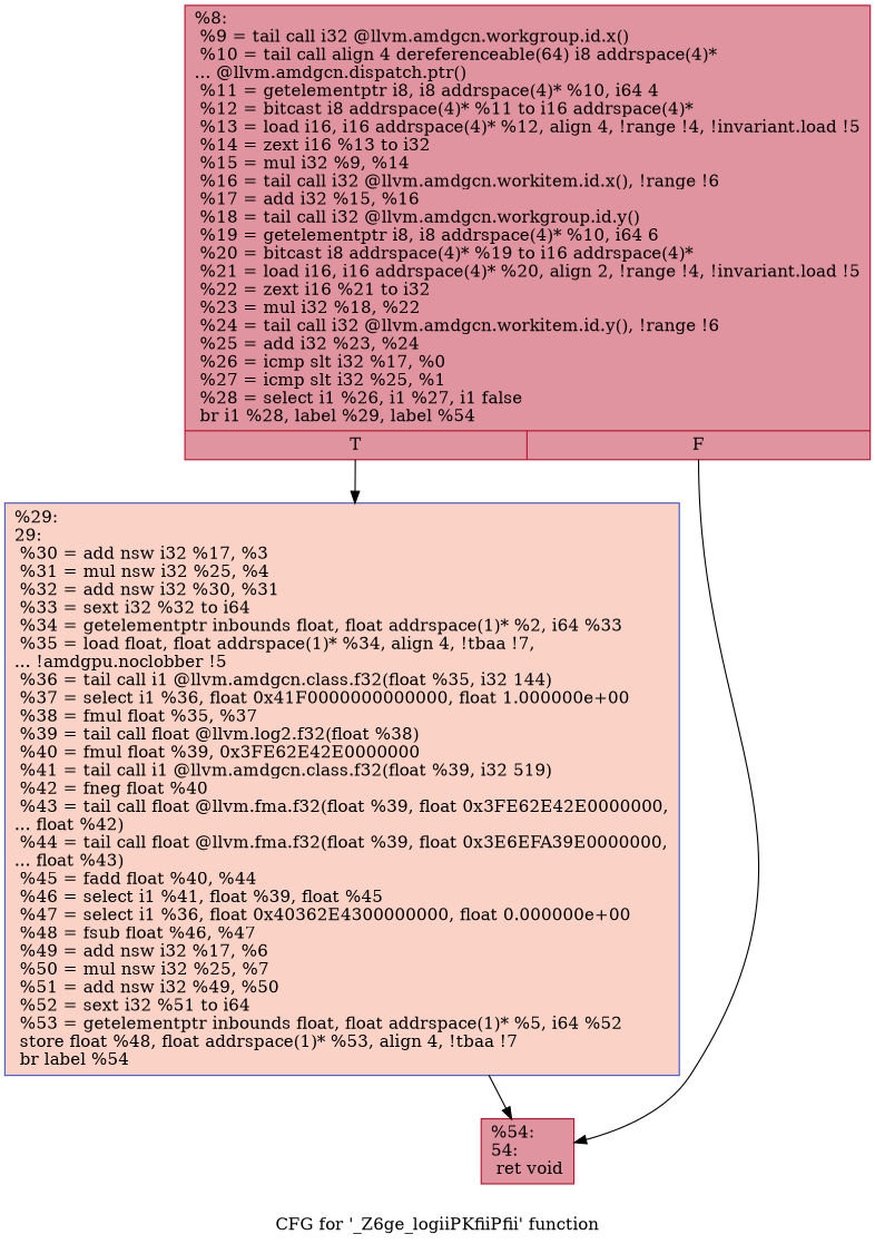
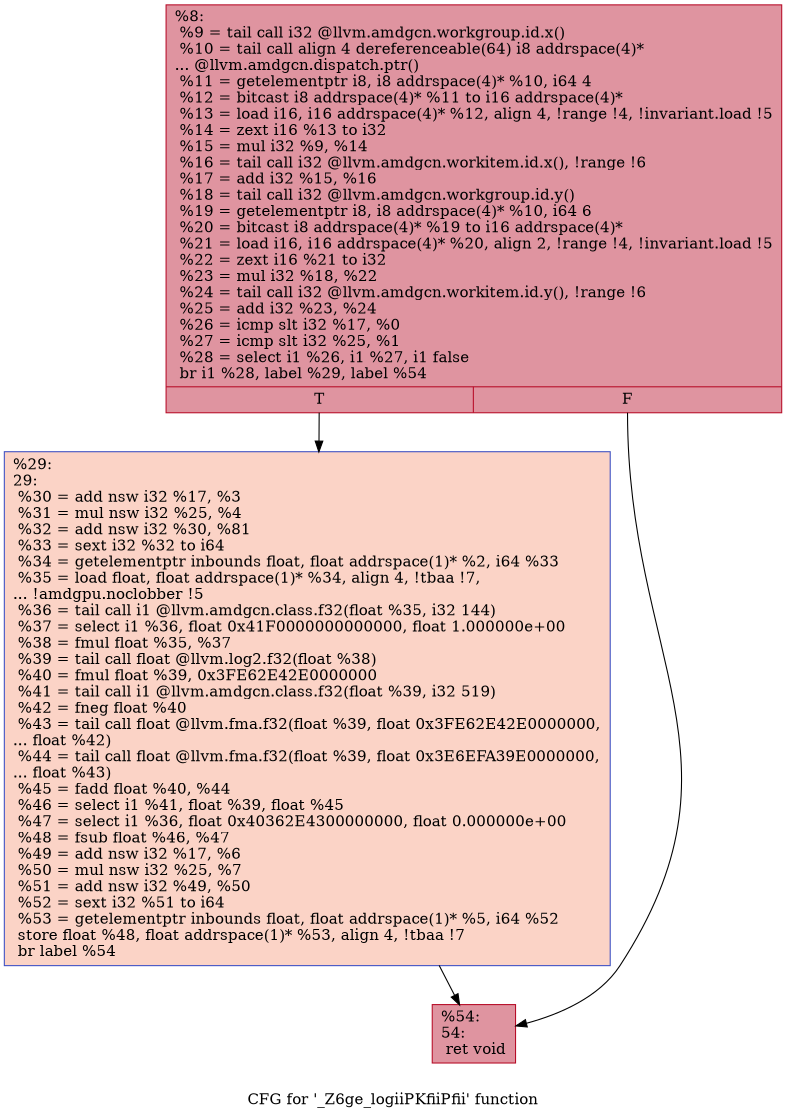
  digraph {
    label="CFG for '_Z6ge_logiiPKfiiPfii' function"
    node [color="#b70d28ff" fillcolor="#b70d2870" shape=record style=filled]
    n1 [label="{%8:\l  %9 = tail call i32 @llvm.amdgcn.workgroup.id.x()\l  %10 = tail call align 4 dereferenceable(64) i8 addrspace(4)*\l... @llvm.amdgcn.dispatch.ptr()\l  %11 = getelementptr i8, i8 addrspace(4)* %10, i64 4\l  %12 = bitcast i8 addrspace(4)* %11 to i16 addrspace(4)*\l  %13 = load i16, i16 addrspace(4)* %12, align 4, !range !4, !invariant.load !5\l  %14 = zext i16 %13 to i32\l  %15 = mul i32 %9, %14\l  %16 = tail call i32 @llvm.amdgcn.workitem.id.x(), !range !6\l  %17 = add i32 %15, %16\l  %18 = tail call i32 @llvm.amdgcn.workgroup.id.y()\l  %19 = getelementptr i8, i8 addrspace(4)* %10, i64 6\l  %20 = bitcast i8 addrspace(4)* %19 to i16 addrspace(4)*\l  %21 = load i16, i16 addrspace(4)* %20, align 2, !range !4, !invariant.load !5\l  %22 = zext i16 %21 to i32\l  %23 = mul i32 %18, %22\l  %24 = tail call i32 @llvm.amdgcn.workitem.id.y(), !range !6\l  %25 = add i32 %23, %24\l  %26 = icmp slt i32 %17, %0\l  %27 = icmp slt i32 %25, %1\l  %28 = select i1 %26, i1 %27, i1 false\l  br i1 %28, label %29, label %54\l|{<s0>T|<s1>F}}"]
-   n2 [color="#3d50c3ff" fillcolor="#f59c7d70" label="{%29:\l29:                                               \l  %30 = add nsw i32 %17, %3\l  %31 = mul nsw i32 %25, %4\l  %32 = add nsw i32 %30, %31\l  %33 = sext i32 %32 to i64\l  %34 = getelementptr inbounds float, float addrspace(1)* %2, i64 %33\l  %35 = load float, float addrspace(1)* %34, align 4, !tbaa !7,\l... !amdgpu.noclobber !5\l  %36 = tail call i1 @llvm.amdgcn.class.f32(float %35, i32 144)\l  %37 = select i1 %36, float 0x41F0000000000000, float 1.000000e+00\l  %38 = fmul float %35, %37\l  %39 = tail call float @llvm.log2.f32(float %38)\l  %40 = fmul float %39, 0x3FE62E42E0000000\l  %41 = tail call i1 @llvm.amdgcn.class.f32(float %39, i32 519)\l  %42 = fneg float %40\l  %43 = tail call float @llvm.fma.f32(float %39, float 0x3FE62E42E0000000,\l... float %42)\l  %44 = tail call float @llvm.fma.f32(float %39, float 0x3E6EFA39E0000000,\l... float %43)\l  %45 = fadd float %40, %44\l  %46 = select i1 %41, float %39, float %45\l  %47 = select i1 %36, float 0x40362E4300000000, float 0.000000e+00\l  %48 = fsub float %46, %47\l  %49 = add nsw i32 %17, %6\l  %50 = mul nsw i32 %25, %7\l  %51 = add nsw i32 %49, %50\l  %52 = sext i32 %51 to i64\l  %53 = getelementptr inbounds float, float addrspace(1)* %5, i64 %52\l  store float %48, float addrspace(1)* %53, align 4, !tbaa !7\l  br label %54\l}"]
+   n2 [color="#3d50c3ff" fillcolor="#f59c7d70" label="{%29:\l29:                                               \l  %30 = add nsw i32 %17, %3\l  %31 = mul nsw i32 %25, %4\l  %32 = add nsw i32 %30, %81\l  %33 = sext i32 %32 to i64\l  %34 = getelementptr inbounds float, float addrspace(1)* %2, i64 %33\l  %35 = load float, float addrspace(1)* %34, align 4, !tbaa !7,\l... !amdgpu.noclobber !5\l  %36 = tail call i1 @llvm.amdgcn.class.f32(float %35, i32 144)\l  %37 = select i1 %36, float 0x41F0000000000000, float 1.000000e+00\l  %38 = fmul float %35, %37\l  %39 = tail call float @llvm.log2.f32(float %38)\l  %40 = fmul float %39, 0x3FE62E42E0000000\l  %41 = tail call i1 @llvm.amdgcn.class.f32(float %39, i32 519)\l  %42 = fneg float %40\l  %43 = tail call float @llvm.fma.f32(float %39, float 0x3FE62E42E0000000,\l... float %42)\l  %44 = tail call float @llvm.fma.f32(float %39, float 0x3E6EFA39E0000000,\l... float %43)\l  %45 = fadd float %40, %44\l  %46 = select i1 %41, float %39, float %45\l  %47 = select i1 %36, float 0x40362E4300000000, float 0.000000e+00\l  %48 = fsub float %46, %47\l  %49 = add nsw i32 %17, %6\l  %50 = mul nsw i32 %25, %7\l  %51 = add nsw i32 %49, %50\l  %52 = sext i32 %51 to i64\l  %53 = getelementptr inbounds float, float addrspace(1)* %5, i64 %52\l  store float %48, float addrspace(1)* %53, align 4, !tbaa !7\l  br label %54\l}"]
    n3 [label="{%54:\l54:                                               \l  ret void\l}"]
    n1 -> n2 [tailport=s0]
    n1 -> n3 [tailport=s1]
    n2 -> n3
  }
